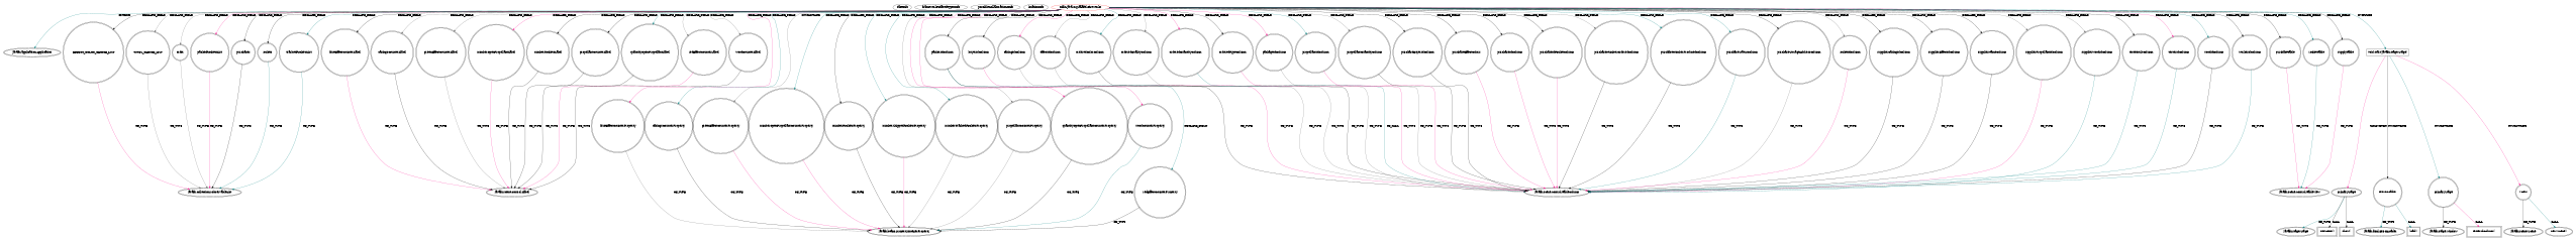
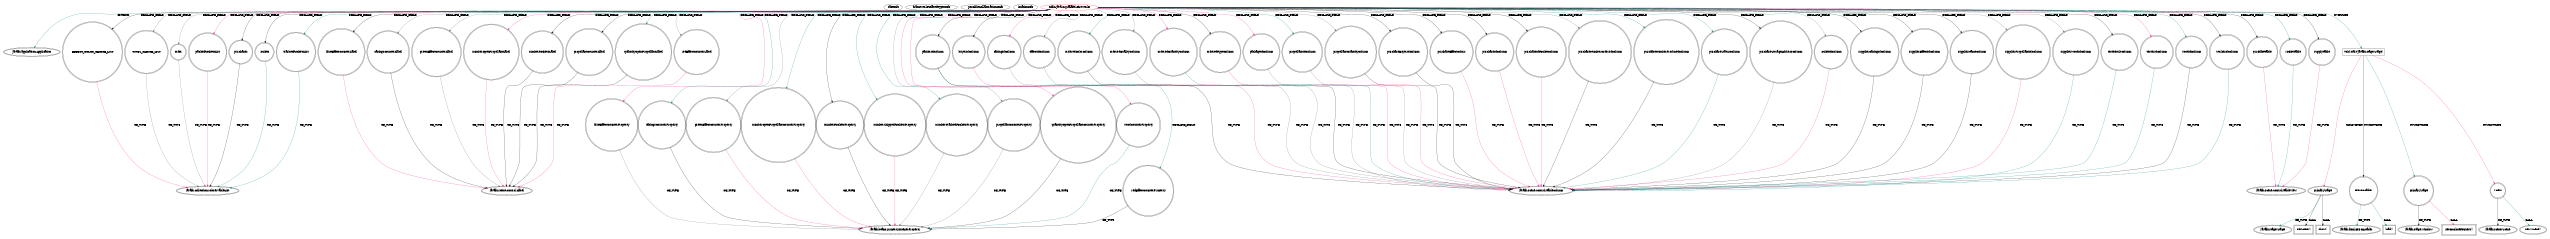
  digraph {
    node [isFrameworkType=true vertexType=FIELD_DECLARATION peripheries=2 shape=circle]
    edge [color=black]
    baseInfo [category=extension_graph graphId=4081 isAnonymous=false possibleRelation=false isFrameworkType="" vertexType="" peripheries="" shape=""]
    frameworkRelatedTypesInfo [0="javafx.application.Application" isFrameworkType="" vertexType="" peripheries="" shape=""]
    possibleCollaborationsInfo [isFrameworkType="" vertexType="" peripheries="" shape=""]
    locationInfo [contextSignature=FireWorks filePath="/sanssecours-FireWorks/FireWorks-master/src/main/java/org/falafel/FireWorks.java" graphId=4081 projectName="sanssecours-FireWorks" isFrameworkType="" vertexType="" peripheries="" shape=""]
    n5 [color=red isFrameworkType=false label="main.java.org.falafel.FireWorks" vertexType=ROOT_CLIENT_CLASS_DECLARATION peripheries="" shape=""]
    n6 [label="javafx.application.Application" vertexType=FRAMEWORK_CLASS_TYPE shape=""]
    n7 [label=EFFECT_COLOR_CHOICE_LIST]
    n8 [label=TYPES_CHOICE_LIST]
    n9 [label=blueEffectCounterLabel]
    n10 [label=blueEffectCounterProperty]
    n11 [label=buyerIdColumn]
    n12 [label=casingIdColumn]
    n13 [label=casingsCounterLabel]
    n14 [label=casingsCounterProperty]
    n15 [label=effectIdColumn]
    n16 [label=greenEffectCounterLabel]
    n17 [label=greenEffectCounterProperty]
    n18 [label=numberOpenPropellantCounterProperty]
    n19 [label=numberOpenPropellantLabel]
    n20 [label=numberRocketsLabel]
    n21 [label=numberRocketsProperty]
    n22 [label=numberShippedRocketsProperty]
    n23 [label=numberTrashedRocketsProperty]
    n24 [label=order]
    n25 [label=orderedColorColumn]
    n26 [label=orderedQualityColumn]
    n27 [label=orderedQuantityColumn]
    n28 [label=orderedTypeColumn]
    n29 [label=packageIdColumn]
    n30 [label=packedRocketsList]
    n31 [label=packerIdColumn]
    n32 [label=propellantCounterLabel]
    n33 [label=propellantCounterProperty]
    n34 [label=propellantIdColumn]
    n35 [label=propellantQuantityColumn]
    n36 [label=purchaseBuyerIdColumn]
    n37 [label=purchaseEffectColors]
    n38 [label=purchaseIdColumn]
    n39 [label=purchaseIdRocketColumn]
    n40 [label=purchaseNumberOrderedColumn]
    n41 [label=purchaseNumberProducedColumn]
    n42 [label=purchaseStatusColumn]
    n43 [label=purchaseStorageAddressColumn]
    n44 [label=purchaseTable]
    n45 [label=purchases]
    n46 [label=quantityOpenPropellantCounterProperty]
    n47 [label=quantityOpenPropellantLabel]
    n48 [label=redEffectCounterLabel]
    n49 [label=rocketIdColumn]
    n50 [label=rocketTable]
    n51 [label=rockets]
    n52 [label=supplierCasingIdColumn]
    n53 [label=supplierEffectIdColumn]
    n54 [label=supplierNameColumn]
    n55 [label=supplierPropellantIdColumn]
    n56 [label=supplierWoodIdColumn]
    n57 [label=supplyTable]
    n58 [label=testResultColumn]
    n59 [label=testerIdColumn]
    n60 [label=trashedRocketsList]
-   n61 [label=woodCounterLabel]
    n62 [label=woodCounterProperty]
    n63 [label=woodIdColumn]
    n64 [label=workerIdColumn]
    n65 [isFrameworkType=false label="void start(javafx.stage.Stage)" shape=box vertexType=OVERRIDING_METHOD_DECLARATION peripheries=""]
    n66 [label="javafx.collections.ObservableList" vertexType=FRAMEWORK_INTERFACE_TYPE shape=""]
    n67 [label="javafx.scene.control.Label" vertexType=FRAMEWORK_CLASS_TYPE shape=""]
    n68 [label="javafx.beans.property.IntegerProperty" vertexType=FRAMEWORK_CLASS_TYPE shape=""]
    n69 [label="javafx.scene.control.TableColumn" vertexType=FRAMEWORK_CLASS_TYPE shape=""]
    n70 [label=redEffectCounterProperty]
    n71 [label="javafx.scene.control.TableView" vertexType=FRAMEWORK_CLASS_TYPE shape=""]
    n72 [label=primaryStage vertexType=PARAMETER_DECLARATION shape=""]
    n73 [label=FXMLLoader vertexType=VARIABLE_EXPRESION]
    n74 [label=primaryStage vertexType=VARIABLE_EXPRESION]
    n75 [label=VAR4 vertexType=VARIABLE_EXPRESION]
    n76 [label="javafx.stage.Stage" vertexType=FRAMEWORK_CLASS_TYPE shape=""]
    n77 [label="setScene()" shape=box vertexType=INSIDE_CALL]
    n78 [label="show()" shape=box vertexType=INSIDE_CALL]
    n79 [label="javafx.fxml.FXMLLoader" vertexType=FRAMEWORK_CLASS_TYPE shape=""]
    n80 [label="load()" shape=box vertexType=INSIDE_CALL]
    n81 [label="javafx.stage.Window" vertexType=FRAMEWORK_CLASS_TYPE shape=""]
-   n82 [label="testerIdColumn()" shape=box vertexType=INSIDE_CALL]
+   n82 [label="setOnCloseRequest()" shape=box vertexType=INSIDE_CALL]
    n83 [label="javafx.scene.Scene" vertexType=FRAMEWORK_CLASS_TYPE shape=""]
    n84 [label="new Scene()" vertexType=CONSTRUCTOR_CALL shape=""]
    n5 -> n6 [color=teal label=EXTEND]
    n5 -> n7 [label=DECLARE_FIELD]
    n5 -> n8 [color=gray40 label=DECLARE_FIELD]
    n5 -> n9 [label=DECLARE_FIELD]
    n5 -> n10 [color=deeppink label=DECLARE_FIELD]
    n5 -> n11 [label=DECLARE_FIELD]
    n5 -> n12 [color=deeppink label=DECLARE_FIELD]
    n5 -> n13 [color=gray40 label=DECLARE_FIELD]
    n5 -> n14 [color=teal label=DECLARE_FIELD]
    n5 -> n15 [color=gray40 label=DECLARE_FIELD]
    n5 -> n16 [color=gray40 label=DECLARE_FIELD]
-   n5 -> n17 [color=gray40 label=INSTANTIATE]
+   n5 -> n17 [color=gray40 label=DECLARE_FIELD]
    n5 -> n18 [color=teal label=DECLARE_FIELD]
    n5 -> n19 [color=deeppink label=DECLARE_FIELD]
    n5 -> n20 [label=DECLARE_FIELD]
    n5 -> n21 [label=DECLARE_FIELD]
    n5 -> n22 [color=teal label=DECLARE_FIELD]
    n5 -> n23 [color=teal label=DECLARE_FIELD]
    n5 -> n24 [color=gray40 label=DECLARE_FIELD]
    n5 -> n25 [color=teal label=DECLARE_FIELD]
    n5 -> n26 [color=gray40 label=DECLARE_FIELD]
    n5 -> n27 [color=deeppink label=DECLARE_FIELD]
    n5 -> n28 [label=DECLARE_FIELD]
    n5 -> n29 [color=deeppink label=DECLARE_FIELD]
    n5 -> n30 [color=deeppink label=DECLARE_FIELD]
    n5 -> n31 [label=DECLARE_FIELD]
    n5 -> n32 [label=DECLARE_FIELD]
    n5 -> n33 [color=gray40 label=DECLARE_FIELD]
    n5 -> n34 [color=teal label=DECLARE_FIELD]
    n5 -> n35 [color=gray40 label=DECLARE_FIELD]
    n5 -> n36 [label=DECLARE_FIELD]
    n5 -> n37 [label=DECLARE_FIELD]
    n5 -> n38 [label=DECLARE_FIELD]
    n5 -> n39 [label=DECLARE_FIELD]
    n5 -> n40 [color=gray40 label=DECLARE_FIELD]
    n5 -> n41 [color=teal label=DECLARE_FIELD]
    n5 -> n42 [color=teal label=DECLARE_FIELD]
    n5 -> n43 [label=DECLARE_FIELD]
    n5 -> n44 [label=DECLARE_FIELD]
    n5 -> n45 [label=DECLARE_FIELD]
    n5 -> n46 [color=deeppink label=DECLARE_FIELD]
    n5 -> n47 [color=teal label=DECLARE_FIELD]
    n5 -> n48 [color=gray40 label=DECLARE_FIELD]
    n5 -> n49 [color=gray40 label=DECLARE_FIELD]
    n5 -> n50 [color=teal label=DECLARE_FIELD]
    n5 -> n51 [label=DECLARE_FIELD]
    n5 -> n52 [label=DECLARE_FIELD]
    n5 -> n53 [label=DECLARE_FIELD]
    n5 -> n54 [label=DECLARE_FIELD]
    n5 -> n55 [color=gray40 label=DECLARE_FIELD]
    n5 -> n56 [color=gray40 label=DECLARE_FIELD]
    n5 -> n57 [label=DECLARE_FIELD]
    n5 -> n58 [label=DECLARE_FIELD]
    n5 -> n59 [color=deeppink label=DECLARE_FIELD]
    n5 -> n60 [color=teal label=DECLARE_FIELD]
-   n5 -> n61 [color=gray40 label=DECLARE_FIELD]
    n5 -> n62 [color=deeppink label=DECLARE_FIELD]
    n5 -> n63 [color=teal label=DECLARE_FIELD]
    n5 -> n64 [label=DECLARE_FIELD]
    n5 -> n65 [color=teal label=OVERRIDE]
    n7 -> n66 [color=deeppink label=OF_TYPE]
    n8 -> n66 [color=gray40 label=OF_TYPE]
    n9 -> n67 [color=deeppink label=OF_TYPE]
    n10 -> n68 [color=gray40 label=OF_TYPE]
    n11 -> n69 [color=deeppink label=OF_TYPE]
    n12 -> n69 [color=gray40 label=OF_TYPE]
    n13 -> n67 [label=OF_TYPE]
    n14 -> n68 [label=OF_TYPE]
    n15 -> n69 [color=gray40 label=OF_TYPE]
    n16 -> n67 [color=gray40 label=OF_TYPE]
    n17 -> n68 [color=deeppink label=OF_TYPE]
    n18 -> n68 [color=deeppink label=OF_TYPE]
    n19 -> n67 [color=deeppink label=OF_TYPE]
    n20 -> n67 [label=OF_TYPE]
    n21 -> n68 [label=OF_TYPE]
    n22 -> n68 [color=deeppink label=OF_TYPE]
    n23 -> n68 [color=gray40 label=OF_TYPE]
    n24 -> n66 [color=gray40 label=OF_TYPE]
    n25 -> n69 [label=OF_TYPE]
    n26 -> n69 [color=gray40 label=OF_TYPE]
-   n27 -> n69 [color=teal label=OF_CALL]
+   n27 -> n69 [color=teal label=OF_TYPE]
    n28 -> n69 [color=deeppink label=OF_TYPE]
    n29 -> n69 [color=gray40 label=OF_TYPE]
    n30 -> n66 [color=deeppink label=OF_TYPE]
    n31 -> n69 [label=OF_TYPE]
    n31 -> n70 [color=teal label=DECLARE_FIELD]
    n32 -> n67 [label=OF_TYPE]
    n33 -> n68 [color=gray40 label=OF_TYPE]
    n34 -> n69 [color=deeppink label=OF_TYPE]
    n35 -> n69 [label=OF_TYPE]
    n36 -> n69 [label=OF_TYPE]
    n37 -> n69 [color=deeppink label=OF_TYPE]
    n38 -> n69 [color=deeppink label=OF_TYPE]
    n39 -> n69 [color=deeppink label=OF_TYPE]
    n40 -> n69 [label=OF_TYPE]
    n41 -> n69 [label=OF_TYPE]
    n42 -> n69 [color=teal label=OF_TYPE]
    n43 -> n69 [color=gray40 label=OF_TYPE]
    n44 -> n71 [color=deeppink label=OF_TYPE]
    n45 -> n66 [label=OF_TYPE]
    n46 -> n68 [label=OF_TYPE]
    n47 -> n67 [label=OF_TYPE]
    n48 -> n67 [color=deeppink label=OF_TYPE]
    n49 -> n69 [color=deeppink label=OF_TYPE]
    n50 -> n71 [color=teal label=OF_TYPE]
    n51 -> n66 [color=teal label=OF_TYPE]
    n52 -> n69 [label=OF_TYPE]
    n53 -> n69 [label=OF_TYPE]
    n54 -> n69 [label=OF_TYPE]
    n55 -> n69 [color=deeppink label=OF_TYPE]
    n56 -> n69 [color=teal label=OF_TYPE]
    n57 -> n71 [color=deeppink label=OF_TYPE]
    n58 -> n69 [color=teal label=OF_TYPE]
    n59 -> n69 [color=teal label=OF_TYPE]
    n60 -> n66 [color=teal label=OF_TYPE]
-   n61 -> n67 [label=OF_TYPE]
    n62 -> n68 [color=teal label=OF_TYPE]
    n63 -> n69 [label=OF_TYPE]
    n64 -> n69 [color=teal label=OF_TYPE]
    n65 -> n72 [color=deeppink label=PARAMETER]
    n65 -> n73 [label=INSTANTIATE]
    n65 -> n74 [color=teal label=INSTANTIATE]
    n65 -> n75 [color=deeppink label=INSTANTIATE]
    n70 -> n68 [label=OF_TYPE]
    n72 -> n76 [color=teal label=OF_TYPE]
    n72 -> n77 [label=CALL]
    n72 -> n78 [label=CALL]
    n73 -> n79 [color=teal label=OF_TYPE]
    n73 -> n80 [color=teal label=CALL]
    n74 -> n81 [label=OF_TYPE]
    n74 -> n82 [color=deeppink label=CALL]
    n75 -> n83 [label=OF_TYPE]
    n75 -> n84 [color=teal label=CALL]
  }
